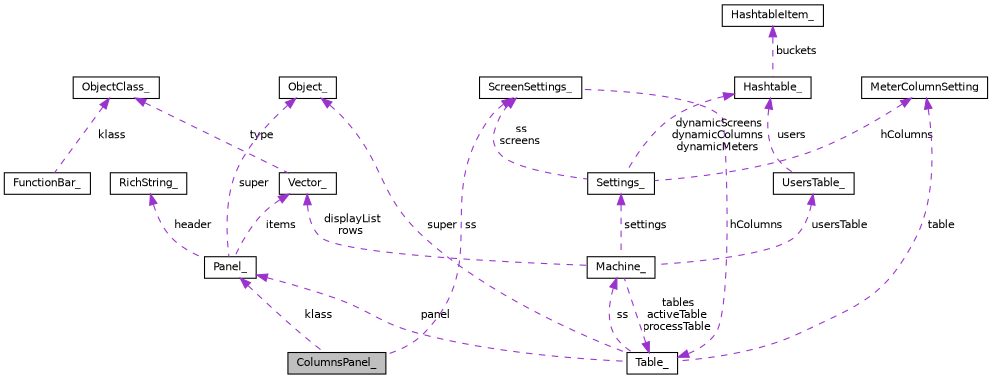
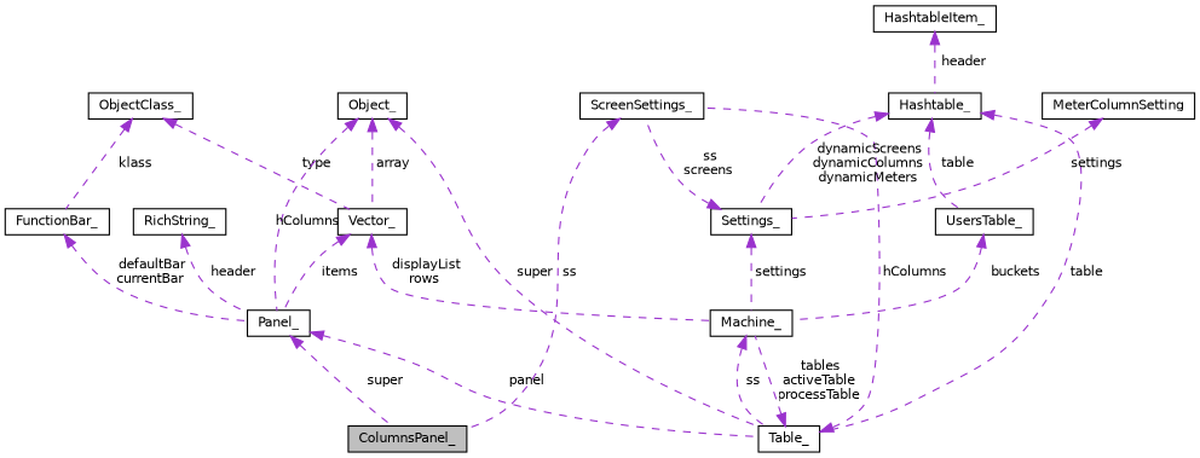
  digraph {
    node [color=black fillcolor=white fontname=Helvetica fontsize=10 shape=record style=filled]
    edge [color=darkorchid3 dir=back fontname=Helvetica fontsize=10 labelfontname=Helvetica labelfontsize=10 style=dashed]
    n1 [fillcolor=grey75 fontcolor=black height=0.2 label=ColumnsPanel_ width=0.4]
    n2 [height=0.2 label=ScreenSettings_ width=0.4]
    n3 [height=0.2 label=Settings_ width=0.4]
    n4 [height=0.2 label=Machine_ width=0.4]
    n5 [height=0.2 label=Table_ width=0.4]
    n6 [height=0.2 label=Vector_ width=0.4]
    n7 [height=0.2 label=Panel_ width=0.4]
    n8 [height=0.2 label=ObjectClass_ width=0.4]
    n9 [height=0.2 label=FunctionBar_ width=0.4]
    n10 [height=0.2 label=Object_ width=0.4]
    n11 [height=0.2 label=Hashtable_ width=0.4]
    n12 [height=0.2 label=UsersTable_ width=0.4]
    n13 [height=0.2 label=HashtableItem_ width=0.4]
    n14 [height=0.2 label=MeterColumnSetting width=0.4]
    n15 [height=0.2 label=RichString_ width=0.4]
    n2 -> n1 [label=" ss"]
-   n2 -> n3 [label=" ss\nscreens"]
+   n3 -> n2 [label=" ss\nscreens"]
    n3 -> n4 [label=" settings"]
    n4 -> n5 [label=" ss"]
    n5 -> n2 [label=" hColumns"]
    n5 -> n4 [label=" tables\nactiveTable\nprocessTable"]
    n6 -> n4 [label=" displayList\nrows"]
    n6 -> n7 [label=" items"]
-   n7 -> n1 [label=" klass"]
+   n7 -> n1 [label=" super"]
    n7 -> n5 [label=" panel"]
    n8 -> n6 [label=" type"]
    n8 -> n9 [label=" klass"]
+   n9 -> n7 [label=" defaultBar\ncurrentBar"]
    n10 -> n5 [label=" super"]
-   n10 -> n7 [label=" super"]
+   n10 -> n6 [label=" array"]
+   n10 -> n7 [label=" hColumns"]
    n11 -> n3 [label=" dynamicScreens\ndynamicColumns\ndynamicMeters"]
-   n14 -> n5 [label=" table"]
-   n11 -> n12 [label=" users"]
-   n12 -> n4 [label=" usersTable"]
-   n13 -> n11 [label=" buckets"]
-   n14 -> n3 [label=" hColumns"]
+   n11 -> n5 [label=" table"]
+   n11 -> n12 [label=" table"]
+   n12 -> n4 [label=" buckets"]
+   n13 -> n11 [label=" header"]
+   n14 -> n3 [label=" settings"]
    n15 -> n7 [label=" header"]
  }
